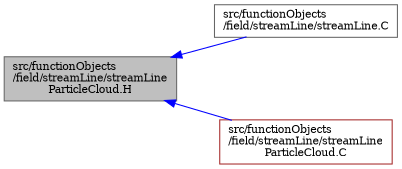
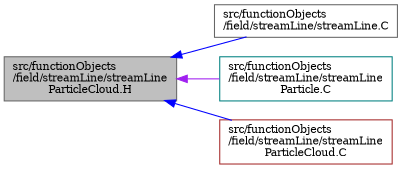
  digraph {
    rankdir=LR
    fontname="DejaVu Serif"
    node [color=gray40 fontname="DejaVu Serif" fontsize=10 shape=record]
    edge [color=blue dir=back fontname="DejaVu Serif" fontsize=10 labelfontname=Helvetica labelfontsize=10 style=solid]
    n1 [fillcolor=grey75 fontcolor=black height=0.2 label="src/functionObjects\l/field/streamLine/streamLine\lParticleCloud.H" style=filled width=0.4]
    n2 [height=0.2 label="src/functionObjects\l/field/streamLine/streamLine.C" width=0.4]
+   n3 [color=teal height=0.2 label="src/functionObjects\l/field/streamLine/streamLine\lParticle.C" width=0.4]
    n4 [color=brown height=0.2 label="src/functionObjects\l/field/streamLine/streamLine\lParticleCloud.C" width=0.4]
    n1 -> n2
+   n1 -> n3 [color=purple]
    n1 -> n4
  }
